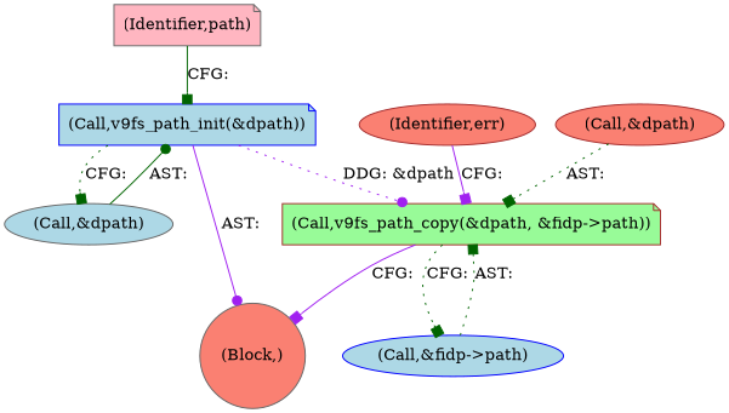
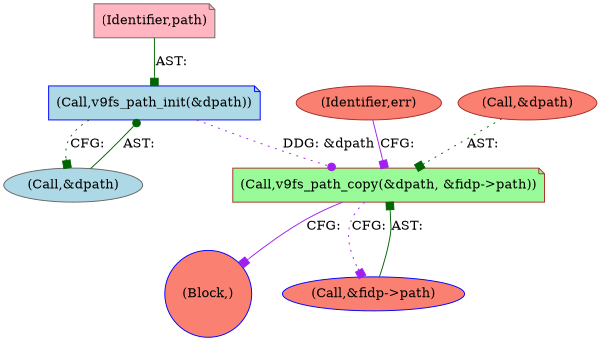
  digraph {
    node [color=brown fillcolor=salmon shape=ellipse style=filled]
    edge [arrowhead=box color=darkgreen style=solid]
    n1 [fillcolor=palegreen label="(Call,v9fs_path_copy(&dpath, &fidp->path))" shape=note]
-   n2 [color=gray40 label="(Block,)" shape=circle]
-   n3 [color=blue fillcolor=lightblue label="(Call,&fidp->path)"]
+   n2 [color=blue label="(Block,)" shape=circle]
+   n3 [color=blue label="(Call,&fidp->path)"]
    n4 [color=blue fillcolor=lightblue label="(Call,v9fs_path_init(&dpath))" shape=note]
    n5 [color=gray40 fillcolor=lightblue label="(Call,&dpath)"]
    n6 [color=gray40 fillcolor=lightpink label="(Identifier,path)" shape=note]
    n7 [label="(Identifier,err)"]
    n8 [label="(Call,&dpath)"]
    n1 -> n2 [color=purple label="CFG: "]
-   n1 -> n3 [label="CFG: " style=dotted]
-   n3 -> n1 [label="AST: " style=dotted]
+   n1 -> n3 [color=purple label="CFG: " style=dotted]
+   n3 -> n1 [label="AST: "]
    n4 -> n1 [arrowhead=dot color=purple label="DDG: &dpath" style=dotted]
-   n4 -> n2 [arrowhead=dot color=purple label="AST: "]
    n4 -> n5 [label="CFG: " style=dotted]
    n5 -> n4 [arrowhead=dot label="AST: "]
-   n6 -> n4 [label="CFG: "]
+   n6 -> n4 [label="AST: "]
    n7 -> n1 [color=purple label="CFG: "]
    n8 -> n1 [label="AST: " style=dotted]
  }
